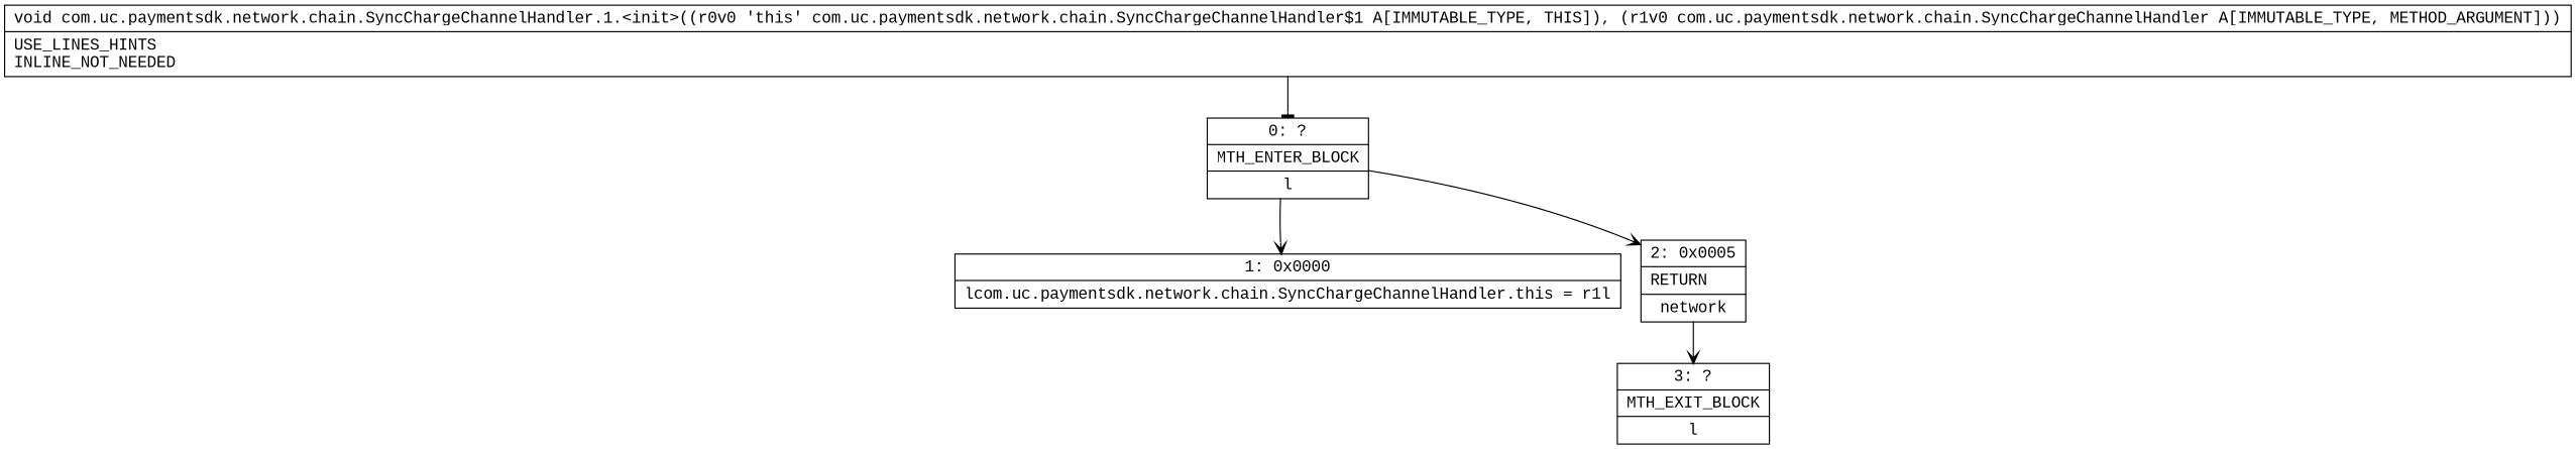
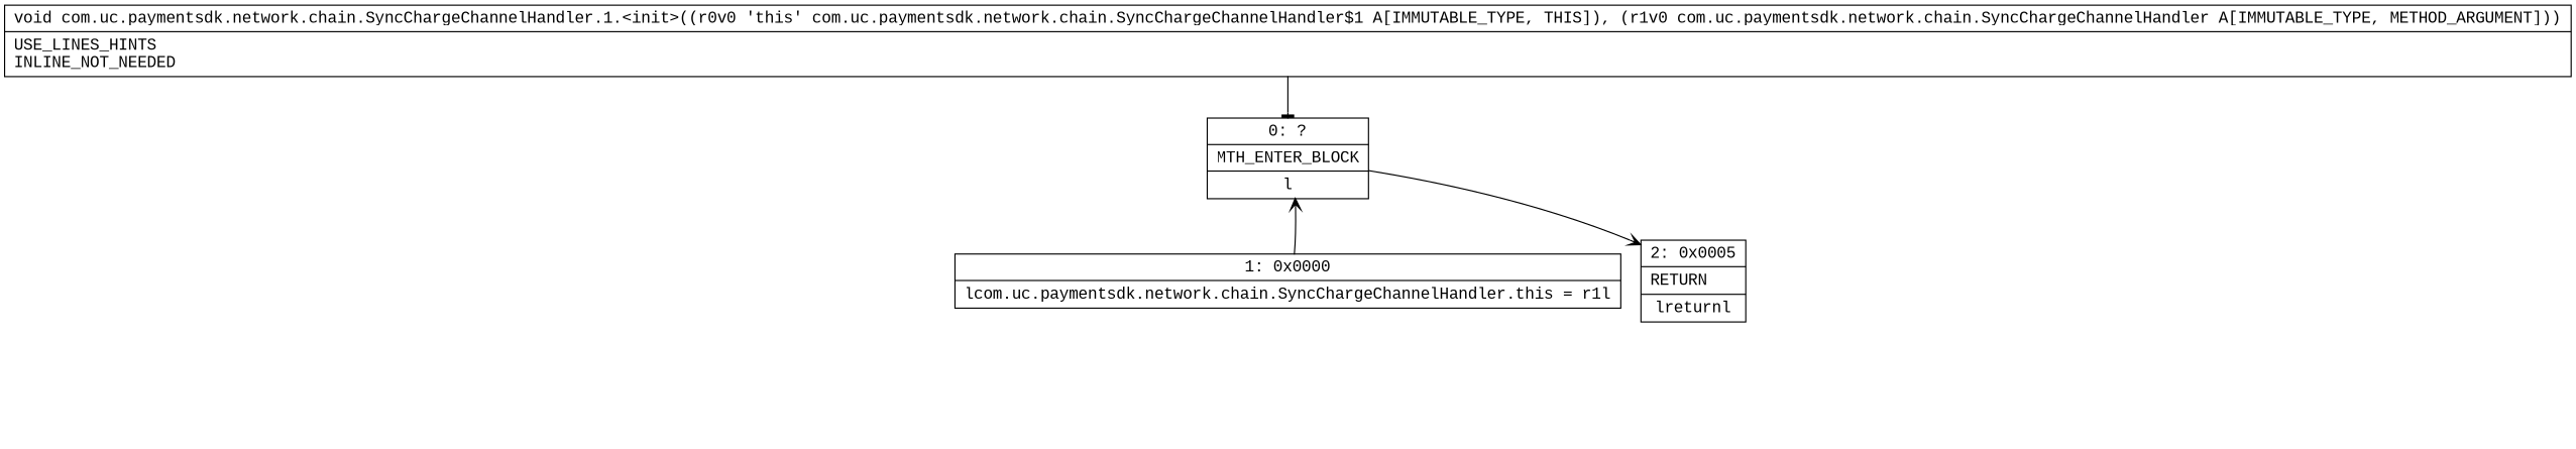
  digraph {
    fontname="Liberation Mono"
    node [fontname="Liberation Mono" shape=record]
    edge [arrowhead=vee fontname="Liberation Mono"]
    n1 [label="{0\:\ ?|MTH_ENTER_BLOCK\l|l}"]
    n2 [label="{1\:\ 0x0000|lcom.uc.paymentsdk.network.chain.SyncChargeChannelHandler.this = r1l}"]
-   n3 [label="{2\:\ 0x0005|RETURN\l|network}"]
-   n4 [label="{3\:\ ?|MTH_EXIT_BLOCK\l|l}"]
+   n3 [label="{2\:\ 0x0005|RETURN\l|lreturnl}"]
    n5 [label="{void com.uc.paymentsdk.network.chain.SyncChargeChannelHandler.1.\<init\>((r0v0 'this' com.uc.paymentsdk.network.chain.SyncChargeChannelHandler$1 A[IMMUTABLE_TYPE, THIS]), (r1v0 com.uc.paymentsdk.network.chain.SyncChargeChannelHandler A[IMMUTABLE_TYPE, METHOD_ARGUMENT]))  | USE_LINES_HINTS\lINLINE_NOT_NEEDED\l}"]
-   n1 -> n2
+   n2 -> n1
    n1 -> n3
-   n3 -> n4
    n5 -> n1 [arrowhead=tee]
  }
